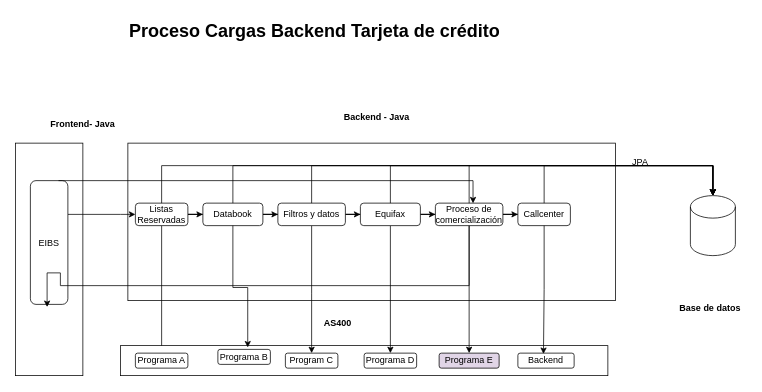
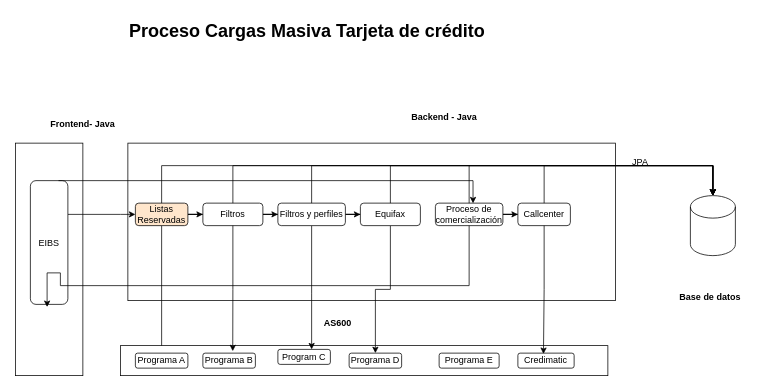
  <mxCell id="0" />
  <mxCell id="1" parent="0" />
- <mxCell id="2" value="&lt;b&gt;Backend - Java&lt;/b&gt;" style="text;html=1;align=center;verticalAlign=middle;whiteSpace=wrap;rounded=0;" vertex="1" parent="1"><mxGeometry x="452.5" y="140" width="97.5" height="30" as="geometry" /></mxCell>
- <mxCell id="3" value="&lt;b&gt;AS400&lt;/b&gt;" style="text;html=1;align=center;verticalAlign=middle;whiteSpace=wrap;rounded=0;" vertex="1" parent="1"><mxGeometry x="420" y="415" width="60" height="30" as="geometry" /></mxCell>
+ <mxCell id="2" value="&lt;b&gt;Backend - Java&lt;/b&gt;" style="text;html=1;align=center;verticalAlign=middle;whiteSpace=wrap;rounded=0;" vertex="1" parent="1"><mxGeometry x="542.5" y="140" width="97.5" height="30" as="geometry" /></mxCell>
+ <mxCell id="3" value="&lt;b&gt;AS600&lt;/b&gt;" style="text;html=1;align=center;verticalAlign=middle;whiteSpace=wrap;rounded=0;" vertex="1" parent="1"><mxGeometry x="420" y="415" width="60" height="30" as="geometry" /></mxCell>
  <mxCell id="4" value="" style="rounded=0;whiteSpace=wrap;html=1;" vertex="1" parent="1"><mxGeometry x="170" y="190" width="650" height="210" as="geometry" /></mxCell>
  <mxCell id="5" value="" style="edgeStyle=orthogonalEdgeStyle;rounded=0;orthogonalLoop=1;jettySize=auto;html=1;" edge="1" parent="1" source="7" target="13"><mxGeometry relative="1" as="geometry" /></mxCell>
- <mxCell id="6" style="edgeStyle=orthogonalEdgeStyle;rounded=0;orthogonalLoop=1;jettySize=auto;html=1;entryX=0.5;entryY=0;entryDx=0;entryDy=0;" edge="1" parent="1" source="7" target="28"><mxGeometry relative="1" as="geometry" /></mxCell>
- <mxCell id="7" value="Listas Reservadas" style="rounded=1;whiteSpace=wrap;html=1;" vertex="1" parent="1"><mxGeometry x="180" y="270" width="70" height="30" as="geometry" /></mxCell>
+ <mxCell id="6" style="edgeStyle=orthogonalEdgeStyle;rounded=0;orthogonalLoop=1;jettySize=auto;html=1;entryX=0.5;entryY=0;entryDx=0;entryDy=0;endArrow=open;" edge="1" parent="1" source="7" target="28"><mxGeometry relative="1" as="geometry" /></mxCell>
+ <mxCell id="7" value="Listas Reservadas" style="rounded=1;whiteSpace=wrap;html=1;fillColor=#ffe6cc;" vertex="1" parent="1"><mxGeometry x="180" y="270" width="70" height="30" as="geometry" /></mxCell>
  <mxCell id="8" value="" style="rounded=0;whiteSpace=wrap;html=1;" vertex="1" parent="1"><mxGeometry x="160" y="460" width="650" height="40" as="geometry" /></mxCell>
  <mxCell id="9" style="edgeStyle=orthogonalEdgeStyle;rounded=0;orthogonalLoop=1;jettySize=auto;html=1;" edge="1" parent="1" source="11" target="16"><mxGeometry relative="1" as="geometry" /></mxCell>
  <mxCell id="10" style="edgeStyle=orthogonalEdgeStyle;rounded=0;orthogonalLoop=1;jettySize=auto;html=1;" edge="1" parent="1" source="11" target="31"><mxGeometry relative="1" as="geometry"><Array as="points"><mxPoint x="415" y="390" /><mxPoint x="415" y="390" /></Array></mxGeometry></mxCell>
- <mxCell id="11" value="Filtros y datos" style="rounded=1;whiteSpace=wrap;html=1;" vertex="1" parent="1"><mxGeometry x="370" y="270" width="90" height="30" as="geometry" /></mxCell>
+ <mxCell id="11" value="Filtros y perfiles" style="rounded=1;whiteSpace=wrap;html=1;" vertex="1" parent="1"><mxGeometry x="370" y="270" width="90" height="30" as="geometry" /></mxCell>
  <mxCell id="12" style="edgeStyle=orthogonalEdgeStyle;rounded=0;orthogonalLoop=1;jettySize=auto;html=1;" edge="1" parent="1" source="13" target="11"><mxGeometry relative="1" as="geometry" /></mxCell>
- <mxCell id="13" value="Databook" style="rounded=1;whiteSpace=wrap;html=1;" vertex="1" parent="1"><mxGeometry x="270" y="270" width="80" height="30" as="geometry" /></mxCell>
- <mxCell id="14" style="edgeStyle=orthogonalEdgeStyle;rounded=0;orthogonalLoop=1;jettySize=auto;html=1;entryX=0;entryY=0.5;entryDx=0;entryDy=0;" edge="1" parent="1" source="16" target="19"><mxGeometry relative="1" as="geometry" /></mxCell>
+ <mxCell id="13" value="Filtros" style="rounded=1;whiteSpace=wrap;html=1;" vertex="1" parent="1"><mxGeometry x="270" y="270" width="80" height="30" as="geometry" /></mxCell>
  <mxCell id="15" style="edgeStyle=orthogonalEdgeStyle;rounded=0;orthogonalLoop=1;jettySize=auto;html=1;" edge="1" parent="1" source="16" target="32"><mxGeometry relative="1" as="geometry" /></mxCell>
  <mxCell id="16" value="Equifax" style="rounded=1;whiteSpace=wrap;html=1;" vertex="1" parent="1"><mxGeometry x="480" y="270" width="80" height="30" as="geometry" /></mxCell>
  <mxCell id="17" value="" style="edgeStyle=orthogonalEdgeStyle;rounded=0;orthogonalLoop=1;jettySize=auto;html=1;" edge="1" parent="1" source="19" target="24"><mxGeometry relative="1" as="geometry" /></mxCell>
- <mxCell id="18" style="edgeStyle=orthogonalEdgeStyle;rounded=0;orthogonalLoop=1;jettySize=auto;html=1;" edge="1" parent="1" source="19" target="33"><mxGeometry relative="1" as="geometry" /></mxCell>
  <mxCell id="19" value="Proceso de comercialización" style="rounded=1;whiteSpace=wrap;html=1;" vertex="1" parent="1"><mxGeometry x="580" y="270" width="90" height="30" as="geometry" /></mxCell>
  <mxCell id="20" value="" style="rounded=0;whiteSpace=wrap;html=1;" vertex="1" parent="1"><mxGeometry x="20" y="190" width="90" height="310" as="geometry" /></mxCell>
  <mxCell id="21" value="&lt;b&gt;Frontend- Java&lt;/b&gt;" style="text;html=1;align=center;verticalAlign=middle;whiteSpace=wrap;rounded=0;" vertex="1" parent="1"><mxGeometry y="150" width="100" height="30" as="geometry" x="60" /></mxCell>
  <mxCell id="22" style="edgeStyle=orthogonalEdgeStyle;rounded=0;orthogonalLoop=1;jettySize=auto;html=1;entryX=0;entryY=0.5;entryDx=0;entryDy=0;" edge="1" parent="1" source="23" target="7"><mxGeometry relative="1" as="geometry"><Array as="points"><mxPoint x="160" y="285" /><mxPoint x="160" y="285" /></Array></mxGeometry></mxCell>
  <mxCell id="23" value="EIBS" style="rounded=1;whiteSpace=wrap;html=1;" vertex="1" parent="1"><mxGeometry x="40" y="240" width="50" height="165" as="geometry" /></mxCell>
  <mxCell id="24" value="Callcenter" style="rounded=1;whiteSpace=wrap;html=1;" vertex="1" parent="1"><mxGeometry x="690" y="270" width="70" height="30" as="geometry" /></mxCell>
  <mxCell id="25" style="edgeStyle=orthogonalEdgeStyle;rounded=0;orthogonalLoop=1;jettySize=auto;html=1;entryX=0.446;entryY=1.021;entryDx=0;entryDy=0;entryPerimeter=0;" edge="1" parent="1" source="19" target="23"><mxGeometry relative="1" as="geometry"><Array as="points"><mxPoint x="625" y="380" /><mxPoint x="80" y="380" /><mxPoint x="80" y="363" /></Array></mxGeometry></mxCell>
  <mxCell id="26" style="edgeStyle=orthogonalEdgeStyle;rounded=0;orthogonalLoop=1;jettySize=auto;html=1;entryX=0.558;entryY=0.009;entryDx=0;entryDy=0;entryPerimeter=0;exitX=0.75;exitY=0;exitDx=0;exitDy=0;" edge="1" parent="1" source="23" target="19"><mxGeometry relative="1" as="geometry"><Array as="points"><mxPoint x="630" y="240" /></Array></mxGeometry></mxCell>
- <mxCell id="27" value="Backend" style="rounded=1;whiteSpace=wrap;html=1;" vertex="1" parent="1"><mxGeometry x="690" y="470" width="75" height="20" as="geometry" /></mxCell>
+ <mxCell id="27" value="Credimatic" style="rounded=1;whiteSpace=wrap;html=1;" vertex="1" parent="1"><mxGeometry x="690" y="470" width="75" height="20" as="geometry" /></mxCell>
  <mxCell id="28" value="Programa A" style="rounded=1;whiteSpace=wrap;html=1;" vertex="1" parent="1"><mxGeometry x="180" y="470" width="70" height="20" as="geometry" /></mxCell>
- <mxCell id="29" value="Programa B" style="rounded=1;whiteSpace=wrap;html=1;" vertex="1" parent="1"><mxGeometry x="290" y="465" width="70" height="20" as="geometry" /></mxCell>
+ <mxCell id="29" value="Programa B" style="rounded=1;whiteSpace=wrap;html=1;" vertex="1" parent="1"><mxGeometry x="270" y="470" width="70" height="20" as="geometry" /></mxCell>
  <mxCell id="30" style="edgeStyle=orthogonalEdgeStyle;rounded=0;orthogonalLoop=1;jettySize=auto;html=1;entryX=0.569;entryY=-0.13;entryDx=0;entryDy=0;entryPerimeter=0;" edge="1" parent="1" source="13" target="29"><mxGeometry relative="1" as="geometry" /></mxCell>
- <mxCell id="31" value="Program C" style="rounded=1;whiteSpace=wrap;html=1;" vertex="1" parent="1"><mxGeometry x="380" y="470" width="70" height="20" as="geometry" /></mxCell>
- <mxCell id="32" value="Programa D" style="rounded=1;whiteSpace=wrap;html=1;" vertex="1" parent="1"><mxGeometry x="485" y="470" width="70" height="20" as="geometry" /></mxCell>
- <mxCell id="33" value="Programa E" style="rounded=1;whiteSpace=wrap;html=1;fillColor=#e1d5e7;" vertex="1" parent="1"><mxGeometry x="585" y="470" width="80" height="20" as="geometry" /></mxCell>
+ <mxCell id="31" value="Program C" style="rounded=1;whiteSpace=wrap;html=1;" vertex="1" parent="1"><mxGeometry x="370" y="465" width="70" height="20" as="geometry" /></mxCell>
+ <mxCell id="32" value="Programa D" style="rounded=1;whiteSpace=wrap;html=1;" vertex="1" parent="1"><mxGeometry x="465" y="470" width="70" height="20" as="geometry" /></mxCell>
+ <mxCell id="33" value="Programa E" style="rounded=1;whiteSpace=wrap;html=1;" vertex="1" parent="1"><mxGeometry x="585" y="470" width="80" height="20" as="geometry" /></mxCell>
  <mxCell id="34" style="edgeStyle=orthogonalEdgeStyle;rounded=0;orthogonalLoop=1;jettySize=auto;html=1;entryX=0.455;entryY=0.054;entryDx=0;entryDy=0;entryPerimeter=0;" edge="1" parent="1" source="24" target="27"><mxGeometry relative="1" as="geometry" /></mxCell>
  <mxCell id="35" value="" style="shape=image;verticalLabelPosition=bottom;labelBackgroundColor=default;verticalAlign=top;aspect=fixed;imageAspect=0;image=https://cdn-icons-png.flaticon.com/512/226/226777.png;" vertex="1" parent="1"><mxGeometry x="390" y="130" width="50" height="50" as="geometry" /></mxCell>
  <mxCell id="36" value="" style="shape=image;verticalLabelPosition=bottom;labelBackgroundColor=default;verticalAlign=top;aspect=fixed;imageAspect=0;image=https://cdn-icons-png.flaticon.com/512/226/226777.png;" vertex="1" parent="1"><mxGeometry x="20" y="130" width="50" height="50" as="geometry" /></mxCell>
  <mxCell id="37" value="" style="shape=image;verticalLabelPosition=bottom;labelBackgroundColor=default;verticalAlign=top;aspect=fixed;imageAspect=0;image=https://www.conectasoftware.com/wp-content/uploads/2020/07/ibm-as-400-conector-ecommerce.png;" vertex="1" parent="1"><mxGeometry x="370" y="410" width="40" height="40" as="geometry" /></mxCell>
  <mxCell id="38" value="" style="shape=image;verticalLabelPosition=bottom;labelBackgroundColor=default;verticalAlign=top;aspect=fixed;imageAspect=0;image=https://c0.klipartz.com/pngpicture/879/229/gratis-png-logotipo-de-ibm-db2-software-de-la-base-de-datos-ibm-db2-sql-ibm.png;" vertex="1" parent="1"><mxGeometry x="926.6" y="350" width="53.4" height="30" as="geometry" /></mxCell>
- <mxCell id="39" value="&lt;b&gt;Base de datos&lt;/b&gt;" style="text;html=1;align=center;verticalAlign=middle;whiteSpace=wrap;rounded=0;" vertex="1" parent="1"><mxGeometry x="900" y="395" width="93.3" height="30" as="geometry" /></mxCell>
+ <mxCell id="39" value="&lt;b&gt;Base de datos&lt;/b&gt;" style="text;html=1;align=center;verticalAlign=middle;whiteSpace=wrap;rounded=0;" vertex="1" parent="1"><mxGeometry x="900" y="380" width="93.3" height="30" as="geometry" /></mxCell>
  <mxCell id="40" value="" style="shape=cylinder3;whiteSpace=wrap;html=1;boundedLbl=1;backgroundOutline=1;size=15;" vertex="1" parent="1"><mxGeometry x="920" y="260" width="60" height="80" as="geometry" /></mxCell>
  <mxCell id="41" style="edgeStyle=orthogonalEdgeStyle;rounded=0;orthogonalLoop=1;jettySize=auto;html=1;" edge="1" parent="1" source="7"><mxGeometry relative="1" as="geometry"><mxPoint x="950" y="260" as="targetPoint" /><Array as="points"><mxPoint x="215" y="220" /><mxPoint x="950" y="220" /></Array></mxGeometry></mxCell>
  <mxCell id="42" style="edgeStyle=orthogonalEdgeStyle;rounded=0;orthogonalLoop=1;jettySize=auto;html=1;entryX=0.5;entryY=0;entryDx=0;entryDy=0;entryPerimeter=0;" edge="1" parent="1" source="13" target="40"><mxGeometry relative="1" as="geometry"><Array as="points"><mxPoint x="310" y="220" /><mxPoint x="950" y="220" /></Array></mxGeometry></mxCell>
  <mxCell id="43" style="edgeStyle=orthogonalEdgeStyle;rounded=0;orthogonalLoop=1;jettySize=auto;html=1;entryX=0.5;entryY=0;entryDx=0;entryDy=0;entryPerimeter=0;" edge="1" parent="1" source="11" target="40"><mxGeometry relative="1" as="geometry"><Array as="points"><mxPoint x="415" y="220" /><mxPoint x="950" y="220" /></Array></mxGeometry></mxCell>
  <mxCell id="44" value="JPA&amp;nbsp;" style="text;html=1;align=center;verticalAlign=middle;whiteSpace=wrap;rounded=0;" vertex="1" parent="1"><mxGeometry x="820" y="200" width="70" height="30" as="geometry" /></mxCell>
  <mxCell id="45" style="edgeStyle=orthogonalEdgeStyle;rounded=0;orthogonalLoop=1;jettySize=auto;html=1;entryX=0.5;entryY=0;entryDx=0;entryDy=0;entryPerimeter=0;" edge="1" parent="1" source="16" target="40"><mxGeometry relative="1" as="geometry"><Array as="points"><mxPoint x="520" y="220" /><mxPoint x="950" y="220" /></Array></mxGeometry></mxCell>
  <mxCell id="46" style="edgeStyle=orthogonalEdgeStyle;rounded=0;orthogonalLoop=1;jettySize=auto;html=1;entryX=0.5;entryY=0;entryDx=0;entryDy=0;entryPerimeter=0;" edge="1" parent="1" source="19" target="40"><mxGeometry relative="1" as="geometry"><Array as="points"><mxPoint x="625" y="220" /><mxPoint x="950" y="220" /></Array></mxGeometry></mxCell>
  <mxCell id="47" style="edgeStyle=orthogonalEdgeStyle;rounded=0;orthogonalLoop=1;jettySize=auto;html=1;entryX=0.5;entryY=0;entryDx=0;entryDy=0;entryPerimeter=0;" edge="1" parent="1" source="24" target="40"><mxGeometry relative="1" as="geometry"><Array as="points"><mxPoint x="725" y="220" /><mxPoint x="950" y="220" /></Array></mxGeometry></mxCell>
- <mxCell id="48" value="&lt;h1 style=&quot;margin-top: 0px;&quot;&gt;Proceso Cargas Backend Tarjeta de crédito&lt;/h1&gt;" style="text;html=1;whiteSpace=wrap;overflow=hidden;rounded=0;" vertex="1" parent="1"><mxGeometry x="170" y="20" width="740" height="50" as="geometry" /></mxCell>
+ <mxCell id="48" value="&lt;h1 style=&quot;margin-top: 0px;&quot;&gt;Proceso Cargas Masiva Tarjeta de crédito&lt;/h1&gt;" style="text;html=1;whiteSpace=wrap;overflow=hidden;rounded=0;" vertex="1" parent="1"><mxGeometry x="170" y="20" width="740" height="50" as="geometry" /></mxCell>
